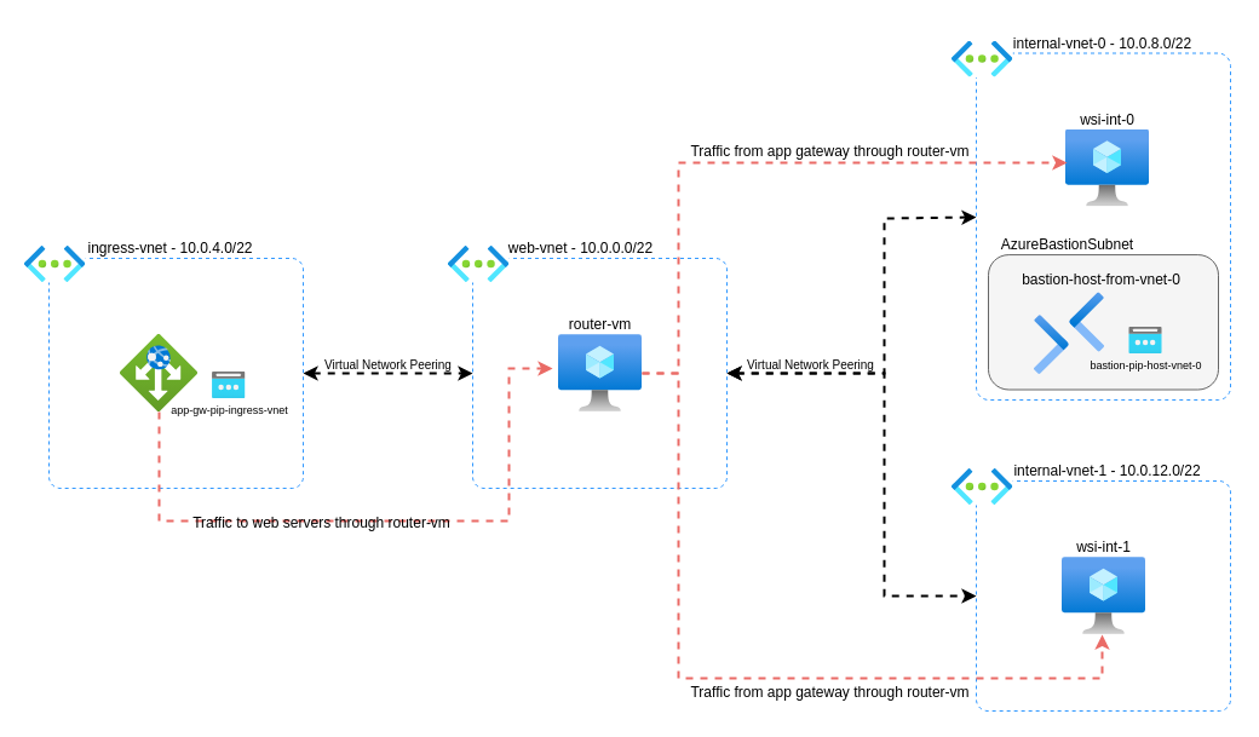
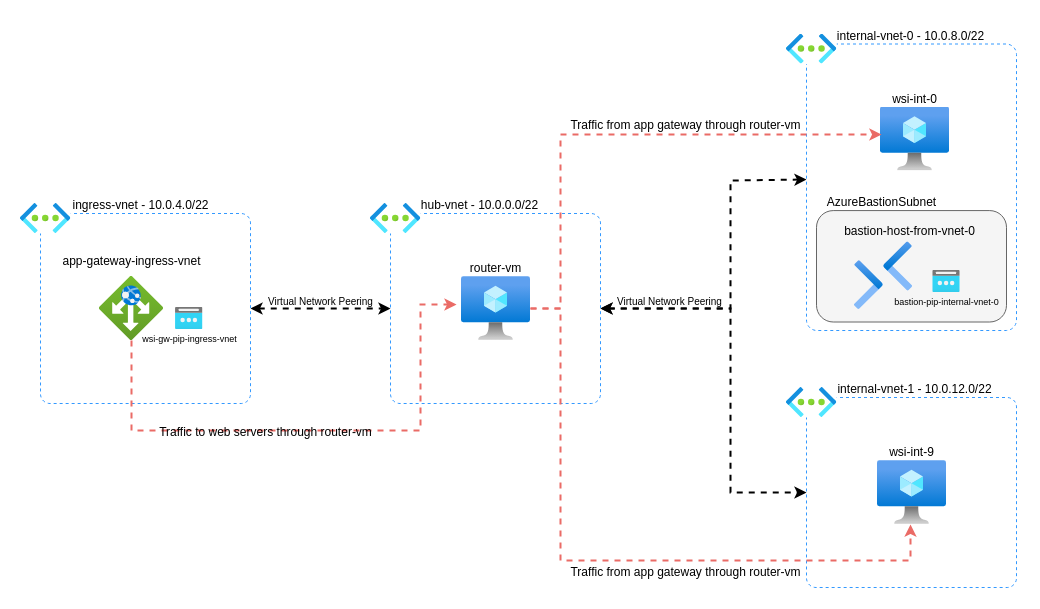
  <mxCell id="0" />
  <mxCell id="1" parent="0" />
  <mxCell id="2" value="" style="group" vertex="1" connectable="0" parent="1"><mxGeometry x="370" y="190" width="230" height="213" as="geometry" /></mxCell>
  <mxCell id="3" value="" style="rounded=1;whiteSpace=wrap;html=1;dashed=1;strokeColor=#3399FF;arcSize=5;" vertex="1" parent="2"><mxGeometry x="20" y="23" width="210" height="190" as="geometry" /></mxCell>
  <mxCell id="4" value="" style="image;aspect=fixed;html=1;points=[];align=center;fontSize=12;image=img/lib/azure2/networking/Virtual_Networks.svg;imageBackground=default;" vertex="1" parent="2"><mxGeometry y="13" width="50.25" height="30" as="geometry" /></mxCell>
  <mxCell id="5" value="" style="image;aspect=fixed;html=1;points=[];align=center;fontSize=12;image=img/lib/azure2/compute/Virtual_Machine.svg;" vertex="1" parent="2"><mxGeometry x="91" y="86" width="69" height="64" as="geometry" /></mxCell>
  <mxCell id="6" value="router-vm" style="text;html=1;align=center;verticalAlign=middle;resizable=0;points=[];autosize=1;strokeColor=none;fillColor=none;" vertex="1" parent="2"><mxGeometry x="90" y="63" width="70" height="30" as="geometry" /></mxCell>
- <mxCell id="7" value="web-vnet - 10.0.0.0/22" style="text;html=1;align=center;verticalAlign=middle;resizable=0;points=[];autosize=1;strokeColor=none;fillColor=none;" vertex="1" parent="2"><mxGeometry x="39" width="140" height="30" as="geometry" /></mxCell>
+ <mxCell id="7" value="hub-vnet - 10.0.0.0/22" style="text;html=1;align=center;verticalAlign=middle;resizable=0;points=[];autosize=1;strokeColor=none;fillColor=none;" vertex="1" parent="2"><mxGeometry x="39" width="140" height="30" as="geometry" /></mxCell>
  <mxCell id="8" value="" style="group" vertex="1" connectable="0" parent="1"><mxGeometry x="786" y="374" width="230" height="213" as="geometry" /></mxCell>
  <mxCell id="9" value="" style="rounded=1;whiteSpace=wrap;html=1;dashed=1;strokeColor=#3399FF;arcSize=5;" vertex="1" parent="8"><mxGeometry x="20" y="23" width="210" height="190" as="geometry" /></mxCell>
  <mxCell id="10" value="" style="image;aspect=fixed;html=1;points=[];align=center;fontSize=12;image=img/lib/azure2/networking/Virtual_Networks.svg;imageBackground=default;" vertex="1" parent="8"><mxGeometry y="13" width="50.25" height="30" as="geometry" /></mxCell>
  <mxCell id="11" value="" style="image;aspect=fixed;html=1;points=[];align=center;fontSize=12;image=img/lib/azure2/compute/Virtual_Machine.svg;" vertex="1" parent="8"><mxGeometry x="91" y="86" width="69" height="64" as="geometry" /></mxCell>
- <mxCell id="12" value="wsi-int-1" style="text;html=1;align=center;verticalAlign=middle;resizable=0;points=[];autosize=1;strokeColor=none;fillColor=none;" vertex="1" parent="8"><mxGeometry x="90" y="63" width="70" height="30" as="geometry" /></mxCell>
+ <mxCell id="12" value="wsi-int-9" style="text;html=1;align=center;verticalAlign=middle;resizable=0;points=[];autosize=1;strokeColor=none;fillColor=none;" vertex="1" parent="8"><mxGeometry x="90" y="63" width="70" height="30" as="geometry" /></mxCell>
  <mxCell id="13" value="internal-vnet-1 - 10.0.12.0/22" style="text;html=1;align=center;verticalAlign=middle;resizable=0;points=[];autosize=1;strokeColor=none;fillColor=none;" vertex="1" parent="8"><mxGeometry x="38" width="180" height="30" as="geometry" /></mxCell>
  <mxCell id="14" style="edgeStyle=orthogonalEdgeStyle;rounded=0;orthogonalLoop=1;jettySize=auto;html=1;dashed=1;strokeColor=#000000;strokeWidth=2;endArrow=classic;endFill=1;startArrow=classic;startFill=1;" edge="1" parent="1" source="15"><mxGeometry relative="1" as="geometry"><mxPoint x="390" y="308" as="targetPoint" /></mxGeometry></mxCell>
  <mxCell id="15" value="" style="rounded=1;whiteSpace=wrap;html=1;dashed=1;strokeColor=#3399FF;arcSize=5;" vertex="1" parent="1"><mxGeometry x="40" y="213" width="210" height="190" as="geometry" /></mxCell>
  <mxCell id="16" value="" style="image;aspect=fixed;html=1;points=[];align=center;fontSize=12;image=img/lib/azure2/networking/Virtual_Networks.svg;imageBackground=default;" vertex="1" parent="1"><mxGeometry x="20" y="203" width="50.25" height="30" as="geometry" /></mxCell>
  <mxCell id="17" value="ingress-vnet - 10.0.4.0/22" style="text;html=1;align=center;verticalAlign=middle;resizable=0;points=[];autosize=1;strokeColor=none;fillColor=none;" vertex="1" parent="1"><mxGeometry x="60" y="190" width="160" height="30" as="geometry" /></mxCell>
  <mxCell id="18" value="" style="image;aspect=fixed;html=1;points=[];align=center;fontSize=12;image=img/lib/azure2/networking/Application_Gateways.svg;" vertex="1" parent="1"><mxGeometry x="99" y="276" width="64" height="64" as="geometry" /></mxCell>
+ <mxCell id="19" value="app-gateway-ingress-vnet" style="text;html=1;align=center;verticalAlign=middle;resizable=0;points=[];autosize=1;strokeColor=none;fillColor=none;" vertex="1" parent="1"><mxGeometry x="51" y="246" width="160" height="30" as="geometry" /></mxCell>
  <mxCell id="20" value="" style="group" vertex="1" connectable="0" parent="1"><mxGeometry x="128.75" y="307" width="120" height="42" as="geometry" /></mxCell>
  <mxCell id="21" value="" style="image;aspect=fixed;html=1;points=[];align=center;fontSize=12;image=img/lib/azure2/networking/Public_IP_Addresses.svg;" vertex="1" parent="20"><mxGeometry x="46.25" width="27.5" height="22" as="geometry" /></mxCell>
- <mxCell id="22" value="app-gw-pip-ingress-vnet" style="text;html=1;align=center;verticalAlign=middle;resizable=0;points=[];autosize=1;strokeColor=none;fillColor=none;fontSize=9;" vertex="1" parent="20"><mxGeometry y="22" width="120" height="20" as="geometry" /></mxCell>
+ <mxCell id="22" value="wsi-gw-pip-ingress-vnet" style="text;html=1;align=center;verticalAlign=middle;resizable=0;points=[];autosize=1;strokeColor=none;fillColor=none;fontSize=9;" vertex="1" parent="20"><mxGeometry y="22" width="120" height="20" as="geometry" /></mxCell>
  <mxCell id="23" value="Virtual Network Peering" style="text;html=1;align=center;verticalAlign=middle;resizable=0;points=[];autosize=1;strokeColor=none;fillColor=none;fontSize=10;" vertex="1" parent="1"><mxGeometry x="255" y="285.5" width="130" height="30" as="geometry" /></mxCell>
  <mxCell id="24" style="edgeStyle=orthogonalEdgeStyle;rounded=0;orthogonalLoop=1;jettySize=auto;html=1;entryX=0;entryY=0.473;entryDx=0;entryDy=0;startArrow=classic;startFill=1;strokeWidth=2;dashed=1;entryPerimeter=0;" edge="1" parent="1" source="3" target="32"><mxGeometry relative="1" as="geometry"><Array as="points"><mxPoint x="730" y="308" /><mxPoint x="730" y="180" /></Array></mxGeometry></mxCell>
  <mxCell id="25" style="edgeStyle=orthogonalEdgeStyle;rounded=0;orthogonalLoop=1;jettySize=auto;html=1;exitX=1;exitY=0.5;exitDx=0;exitDy=0;entryX=0;entryY=0.5;entryDx=0;entryDy=0;startArrow=classic;startFill=1;strokeWidth=2;dashed=1;" edge="1" parent="1" source="3" target="9"><mxGeometry relative="1" as="geometry"><Array as="points"><mxPoint x="730" y="308" /><mxPoint x="730" y="492" /></Array></mxGeometry></mxCell>
  <mxCell id="26" value="&lt;font style=&quot;font-size: 10px;&quot;&gt;Virtual Network Peering&lt;br&gt;&lt;/font&gt;" style="text;html=1;align=center;verticalAlign=middle;resizable=0;points=[];autosize=1;strokeColor=none;fillColor=none;" vertex="1" parent="1"><mxGeometry x="604" y="285.5" width="130" height="30" as="geometry" /></mxCell>
  <mxCell id="27" style="edgeStyle=orthogonalEdgeStyle;rounded=0;orthogonalLoop=1;jettySize=auto;html=1;entryX=-0.072;entryY=0.438;entryDx=0;entryDy=0;entryPerimeter=0;dashed=1;strokeColor=#EA6B66;strokeWidth=2;" edge="1" parent="1" source="18" target="5"><mxGeometry relative="1" as="geometry"><Array as="points"><mxPoint x="131" y="430" /><mxPoint x="420" y="430" /><mxPoint x="420" y="304" /></Array></mxGeometry></mxCell>
  <mxCell id="28" value="Traffic to web servers through router-vm" style="text;html=1;align=center;verticalAlign=middle;resizable=0;points=[];autosize=1;strokeColor=none;fillColor=none;" vertex="1" parent="1"><mxGeometry x="145" y="417" width="240" height="30" as="geometry" /></mxCell>
  <mxCell id="29" style="edgeStyle=orthogonalEdgeStyle;rounded=0;orthogonalLoop=1;jettySize=auto;html=1;strokeColor=#EA6B66;dashed=1;strokeWidth=2;" edge="1" parent="1" source="5" target="11"><mxGeometry relative="1" as="geometry"><Array as="points"><mxPoint x="560" y="308" /><mxPoint x="560" y="560" /><mxPoint x="910" y="560" /></Array></mxGeometry></mxCell>
  <mxCell id="30" value="Traffic from app gateway through router-vm" style="text;html=1;align=center;verticalAlign=middle;resizable=0;points=[];autosize=1;strokeColor=none;fillColor=none;" vertex="1" parent="1"><mxGeometry x="560" y="557" width="250" height="30" as="geometry" /></mxCell>
  <mxCell id="31" value="" style="group" vertex="1" connectable="0" parent="1"><mxGeometry x="786" y="20.5" width="232" height="309.5" as="geometry" /></mxCell>
  <mxCell id="32" value="" style="rounded=1;whiteSpace=wrap;html=1;dashed=1;strokeColor=#3399FF;arcSize=5;" vertex="1" parent="31"><mxGeometry x="20" y="23" width="210" height="286.5" as="geometry" /></mxCell>
  <mxCell id="33" value="" style="image;aspect=fixed;html=1;points=[];align=center;fontSize=12;image=img/lib/azure2/networking/Virtual_Networks.svg;imageBackground=default;" vertex="1" parent="31"><mxGeometry y="13" width="50.25" height="30" as="geometry" /></mxCell>
  <mxCell id="34" value="internal-vnet-0 - 10.0.8.0/22" style="text;html=1;align=center;verticalAlign=middle;resizable=0;points=[];autosize=1;strokeColor=none;fillColor=none;" vertex="1" parent="31"><mxGeometry x="39" width="170" height="30" as="geometry" /></mxCell>
  <mxCell id="35" value="" style="group" vertex="1" connectable="0" parent="31"><mxGeometry x="93" y="63" width="70" height="87" as="geometry" /></mxCell>
  <mxCell id="36" value="" style="image;aspect=fixed;html=1;points=[];align=center;fontSize=12;image=img/lib/azure2/compute/Virtual_Machine.svg;" vertex="1" parent="35"><mxGeometry x="1" y="23" width="69" height="64" as="geometry" /></mxCell>
  <mxCell id="37" value="wsi-int-0" style="text;html=1;align=center;verticalAlign=middle;resizable=0;points=[];autosize=1;strokeColor=none;fillColor=none;" vertex="1" parent="35"><mxGeometry width="70" height="30" as="geometry" /></mxCell>
  <mxCell id="38" value="" style="rounded=1;whiteSpace=wrap;html=1;fillColor=#f5f5f5;fontColor=#333333;strokeColor=#666666;" vertex="1" parent="31"><mxGeometry x="30" y="189.59" width="190" height="111.41" as="geometry" /></mxCell>
  <mxCell id="39" value="" style="group" vertex="1" connectable="0" parent="31"><mxGeometry x="35" y="195.79" width="170" height="93" as="geometry" /></mxCell>
  <mxCell id="40" value="" style="image;aspect=fixed;html=1;points=[];align=center;fontSize=12;image=img/lib/azure2/networking/Bastions.svg;" vertex="1" parent="39"><mxGeometry x="33" y="25" width="58.0" height="68" as="geometry" /></mxCell>
  <mxCell id="41" value="bastion-host-from-vnet-0" style="text;html=1;align=center;verticalAlign=middle;resizable=0;points=[];autosize=1;strokeColor=none;fillColor=none;" vertex="1" parent="39"><mxGeometry x="3" width="170" height="30" as="geometry" /></mxCell>
  <mxCell id="42" value="AzureBastionSubnet" style="text;html=1;align=center;verticalAlign=middle;resizable=0;points=[];autosize=1;strokeColor=none;fillColor=none;" vertex="1" parent="31"><mxGeometry x="30" y="166" width="130" height="30" as="geometry" /></mxCell>
  <mxCell id="43" value="" style="group" vertex="1" connectable="0" parent="31"><mxGeometry x="100" y="249.5" width="125" height="42" as="geometry" /></mxCell>
  <mxCell id="44" value="" style="image;aspect=fixed;html=1;points=[];align=center;fontSize=12;image=img/lib/azure2/networking/Public_IP_Addresses.svg;" vertex="1" parent="43"><mxGeometry x="46.25" width="27.5" height="22" as="geometry" /></mxCell>
- <mxCell id="45" value="bastion-pip-host-vnet-0" style="text;html=1;align=center;verticalAlign=middle;resizable=0;points=[];autosize=1;strokeColor=none;fillColor=none;fontSize=9;" vertex="1" parent="43"><mxGeometry x="-5" y="22" width="130" height="20" as="geometry" /></mxCell>
+ <mxCell id="45" value="bastion-pip-internal-vnet-0" style="text;html=1;align=center;verticalAlign=middle;resizable=0;points=[];autosize=1;strokeColor=none;fillColor=none;fontSize=9;" vertex="1" parent="43"><mxGeometry x="-5" y="22" width="130" height="20" as="geometry" /></mxCell>
  <mxCell id="46" style="edgeStyle=orthogonalEdgeStyle;rounded=0;orthogonalLoop=1;jettySize=auto;html=1;entryX=0.014;entryY=0.43;entryDx=0;entryDy=0;entryPerimeter=0;strokeColor=#EA6B66;dashed=1;strokeWidth=2;" edge="1" parent="1" source="5" target="36"><mxGeometry relative="1" as="geometry"><Array as="points"><mxPoint x="560" y="308" /><mxPoint x="560" y="134" /></Array></mxGeometry></mxCell>
  <mxCell id="47" value="Traffic from app gateway through router-vm" style="text;html=1;align=center;verticalAlign=middle;resizable=0;points=[];autosize=1;strokeColor=none;fillColor=none;" vertex="1" parent="1"><mxGeometry x="560" y="110" width="250" height="30" as="geometry" /></mxCell>
